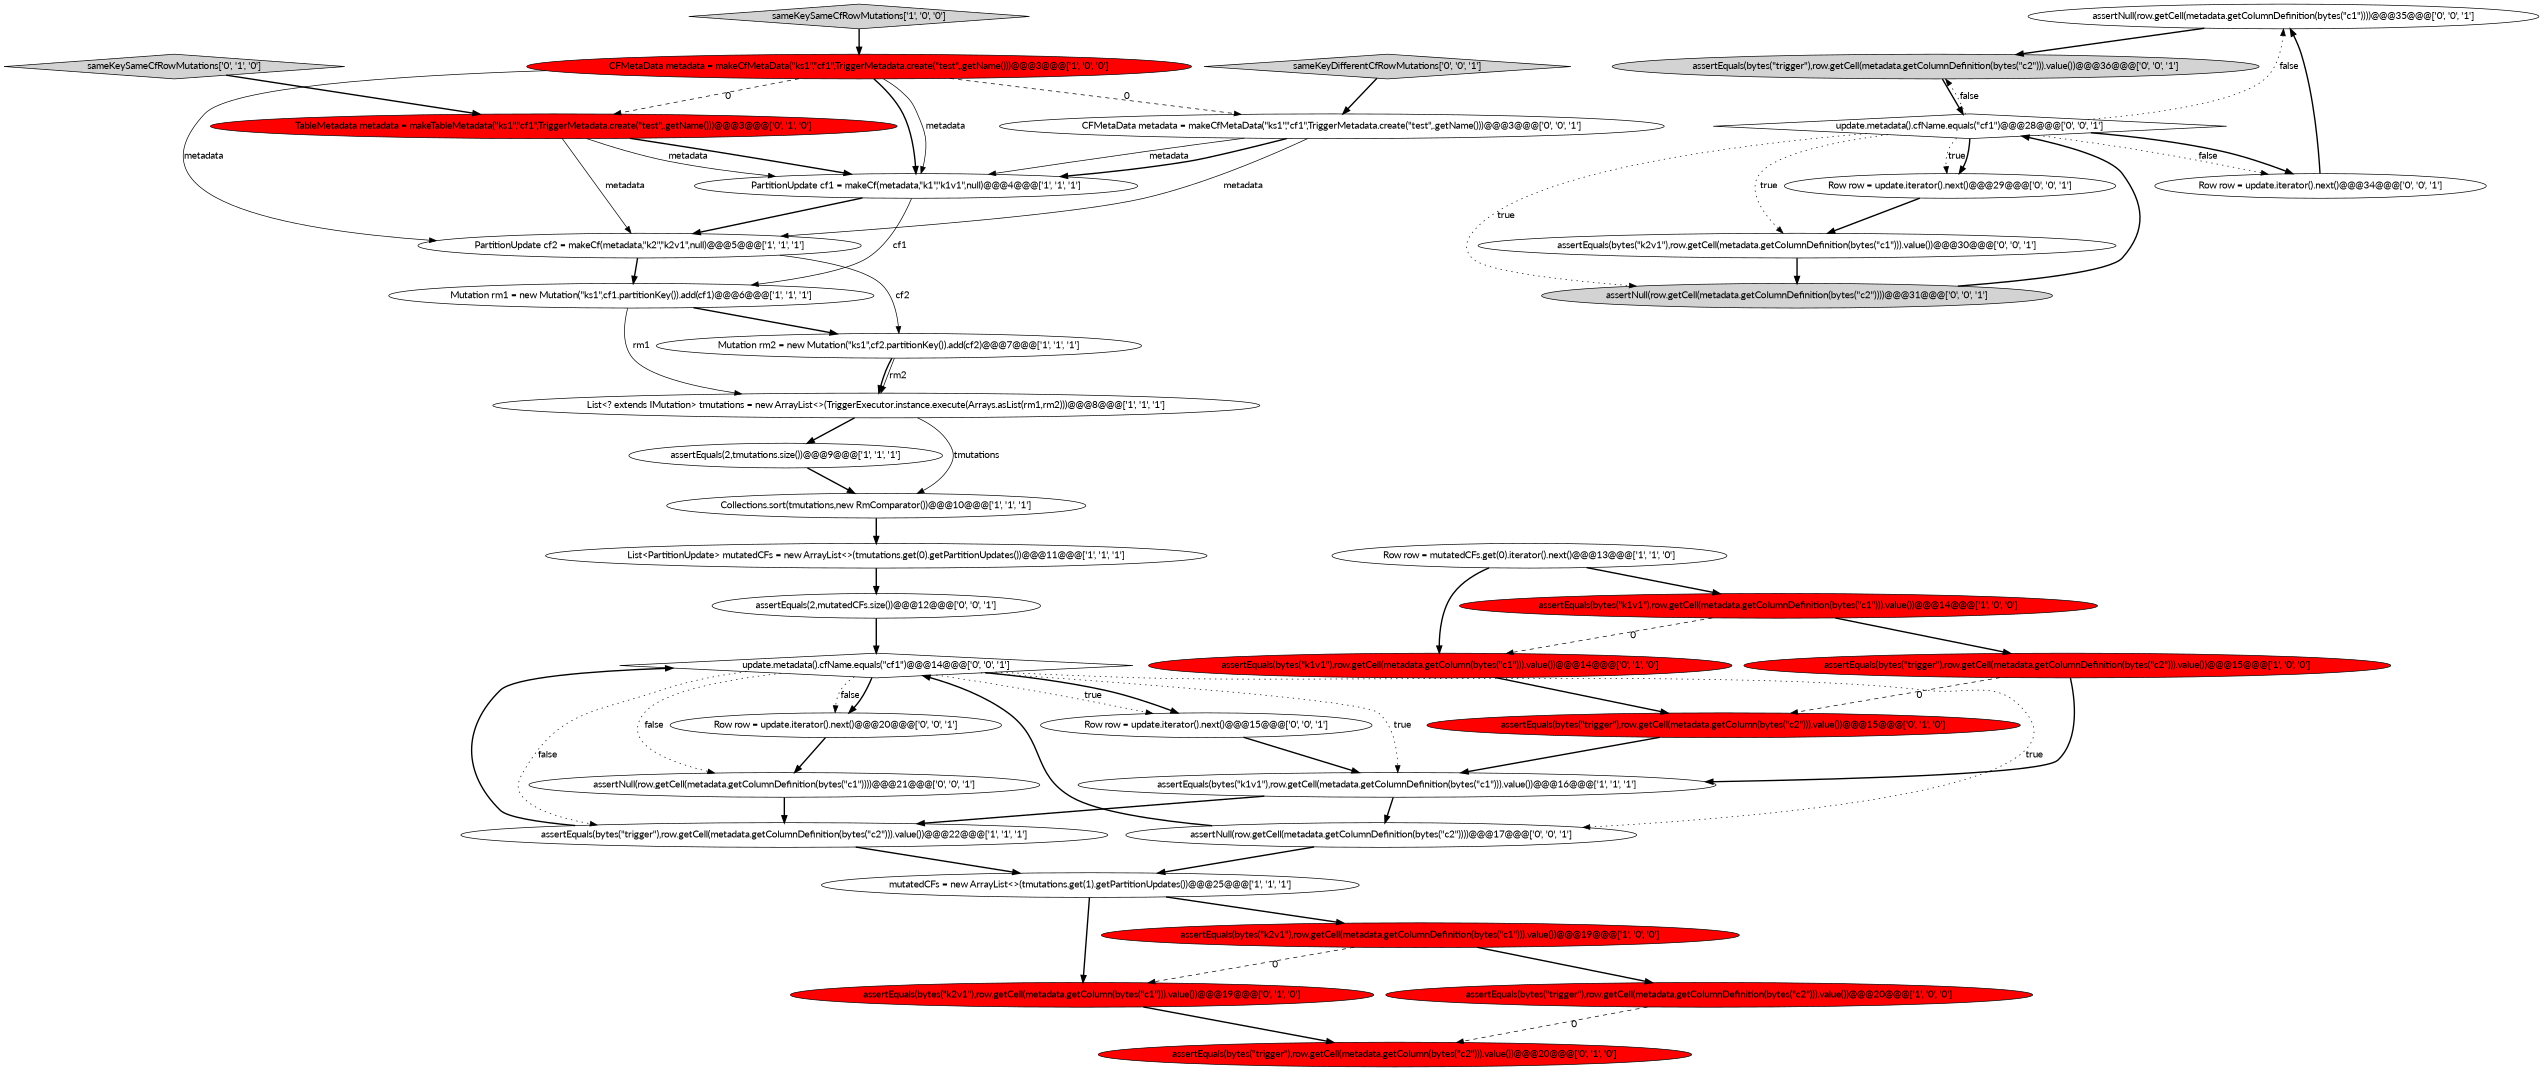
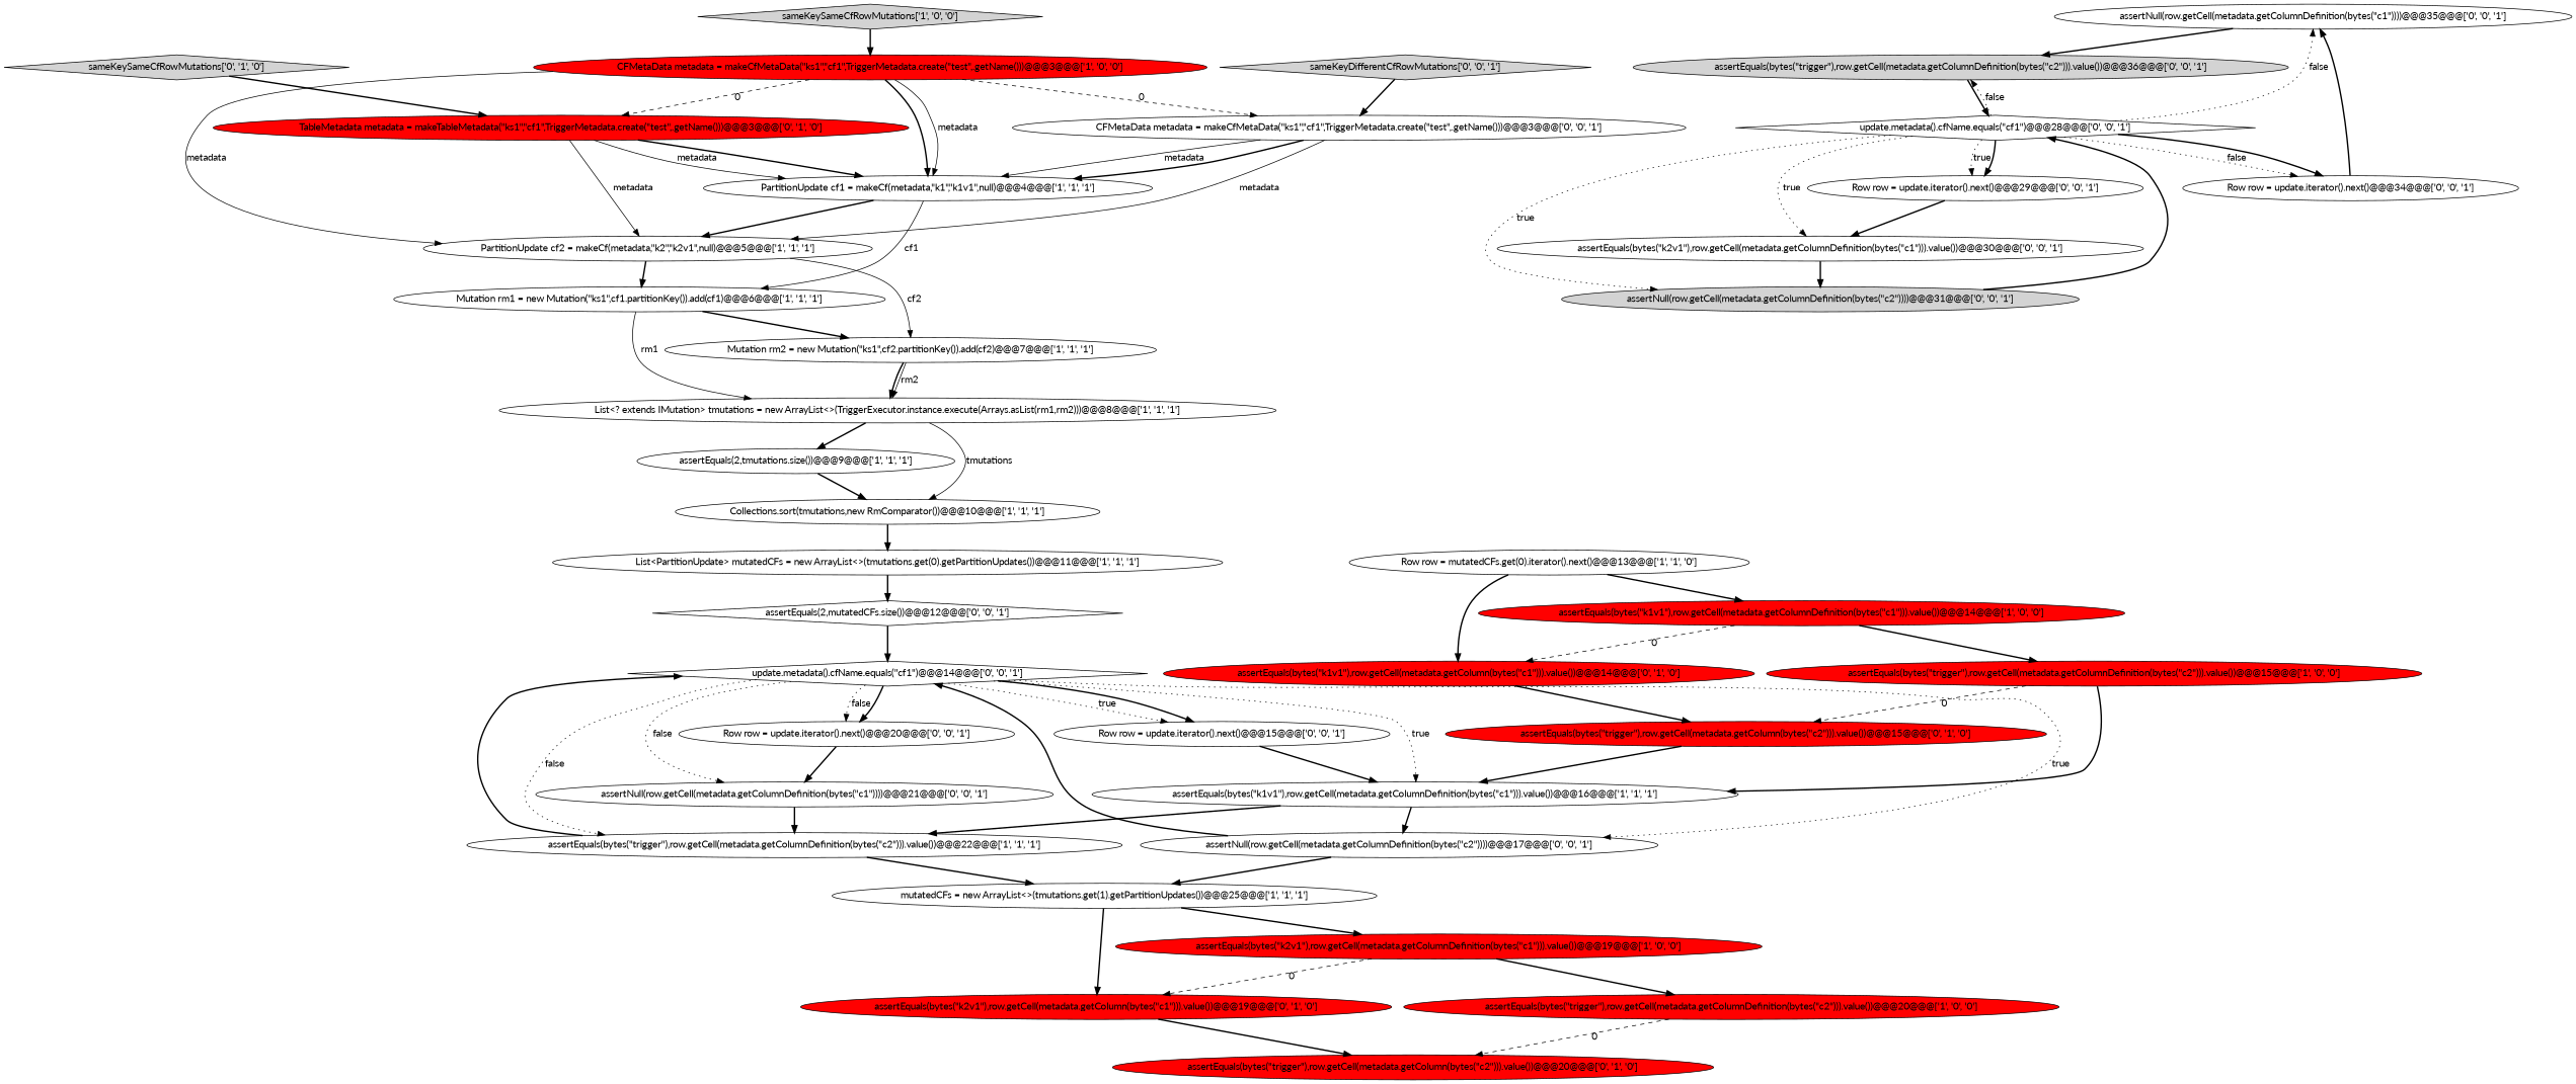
  digraph {
    fontname=Lato
    node [fillcolor=white fontname=Lato shape=ellipse style=filled]
    edge [fontname=Lato style=bold]
    n1 [fillcolor=lightgray label="sameKeySameCfRowMutations['0', '1', '0']" shape=diamond]
    n2 [fillcolor=red label="TableMetadata metadata = makeTableMetadata(\"ks1\",\"cf1\",TriggerMetadata.create(\"test\",.getName()))@@@3@@@['0', '1', '0']"]
    n3 [label="PartitionUpdate cf1 = makeCf(metadata,\"k1\",\"k1v1\",null)@@@4@@@['1', '1', '1']"]
    n4 [label="PartitionUpdate cf2 = makeCf(metadata,\"k2\",\"k2v1\",null)@@@5@@@['1', '1', '1']"]
    n5 [fillcolor=red label="assertEquals(bytes(\"k2v1\"),row.getCell(metadata.getColumn(bytes(\"c1\"))).value())@@@19@@@['0', '1', '0']"]
    n6 [fillcolor=red label="assertEquals(bytes(\"trigger\"),row.getCell(metadata.getColumn(bytes(\"c2\"))).value())@@@20@@@['0', '1', '0']"]
    n7 [label="assertNull(row.getCell(metadata.getColumnDefinition(bytes(\"c1\"))))@@@35@@@['0', '0', '1']"]
    n8 [fillcolor=lightgray label="assertEquals(bytes(\"trigger\"),row.getCell(metadata.getColumnDefinition(bytes(\"c2\"))).value())@@@36@@@['0', '0', '1']"]
    n9 [label="update.metadata().cfName.equals(\"cf1\")@@@28@@@['0', '0', '1']" shape=diamond]
    n10 [label="assertEquals(bytes(\"k2v1\"),row.getCell(metadata.getColumnDefinition(bytes(\"c1\"))).value())@@@30@@@['0', '0', '1']"]
    n11 [fillcolor=lightgray label="assertNull(row.getCell(metadata.getColumnDefinition(bytes(\"c2\"))))@@@31@@@['0', '0', '1']"]
    n12 [fillcolor=red label="assertEquals(bytes(\"trigger\"),row.getCell(metadata.getColumn(bytes(\"c2\"))).value())@@@15@@@['0', '1', '0']"]
    n13 [label="assertEquals(bytes(\"k1v1\"),row.getCell(metadata.getColumnDefinition(bytes(\"c1\"))).value())@@@16@@@['1', '1', '1']"]
    n14 [label="assertEquals(bytes(\"trigger\"),row.getCell(metadata.getColumnDefinition(bytes(\"c2\"))).value())@@@22@@@['1', '1', '1']"]
    n15 [label="assertNull(row.getCell(metadata.getColumnDefinition(bytes(\"c2\"))))@@@17@@@['0', '0', '1']"]
    n16 [fillcolor=lightgray label="sameKeyDifferentCfRowMutations['0', '0', '1']" shape=diamond]
    n17 [label="CFMetaData metadata = makeCfMetaData(\"ks1\",\"cf1\",TriggerMetadata.create(\"test\",.getName()))@@@3@@@['0', '0', '1']"]
    n18 [fillcolor=red label="assertEquals(bytes(\"trigger\"),row.getCell(metadata.getColumnDefinition(bytes(\"c2\"))).value())@@@20@@@['1', '0', '0']"]
    n19 [label="update.metadata().cfName.equals(\"cf1\")@@@14@@@['0', '0', '1']" shape=diamond]
    n20 [label="mutatedCFs = new ArrayList<>(tmutations.get(1).getPartitionUpdates())@@@25@@@['1', '1', '1']"]
    n21 [label="assertNull(row.getCell(metadata.getColumnDefinition(bytes(\"c1\"))))@@@21@@@['0', '0', '1']"]
    n22 [label="Row row = update.iterator().next()@@@20@@@['0', '0', '1']"]
    n23 [label="Row row = update.iterator().next()@@@15@@@['0', '0', '1']"]
    n24 [fillcolor=red label="assertEquals(bytes(\"k2v1\"),row.getCell(metadata.getColumnDefinition(bytes(\"c1\"))).value())@@@19@@@['1', '0', '0']"]
    n25 [label="Row row = update.iterator().next()@@@34@@@['0', '0', '1']"]
    n26 [label="Row row = update.iterator().next()@@@29@@@['0', '0', '1']"]
    n27 [label="assertEquals(2,tmutations.size())@@@9@@@['1', '1', '1']"]
    n28 [label="Collections.sort(tmutations,new RmComparator())@@@10@@@['1', '1', '1']"]
    n29 [label="List<PartitionUpdate> mutatedCFs = new ArrayList<>(tmutations.get(0).getPartitionUpdates())@@@11@@@['1', '1', '1']"]
    n30 [fillcolor=red label="assertEquals(bytes(\"trigger\"),row.getCell(metadata.getColumnDefinition(bytes(\"c2\"))).value())@@@15@@@['1', '0', '0']"]
-   n31 [label="assertEquals(2,mutatedCFs.size())@@@12@@@['0', '0', '1']"]
+   n31 [label="assertEquals(2,mutatedCFs.size())@@@12@@@['0', '0', '1']" shape=diamond]
    n32 [label="Mutation rm1 = new Mutation(\"ks1\",cf1.partitionKey()).add(cf1)@@@6@@@['1', '1', '1']"]
    n33 [label="List<? extends IMutation> tmutations = new ArrayList<>(TriggerExecutor.instance.execute(Arrays.asList(rm1,rm2)))@@@8@@@['1', '1', '1']"]
    n34 [label="Mutation rm2 = new Mutation(\"ks1\",cf2.partitionKey()).add(cf2)@@@7@@@['1', '1', '1']"]
    n35 [fillcolor=lightgray label="sameKeySameCfRowMutations['1', '0', '0']" shape=diamond]
    n36 [fillcolor=red label="CFMetaData metadata = makeCfMetaData(\"ks1\",\"cf1\",TriggerMetadata.create(\"test\",.getName()))@@@3@@@['1', '0', '0']"]
    n37 [fillcolor=red label="assertEquals(bytes(\"k1v1\"),row.getCell(metadata.getColumn(bytes(\"c1\"))).value())@@@14@@@['0', '1', '0']"]
    n38 [label="Row row = mutatedCFs.get(0).iterator().next()@@@13@@@['1', '1', '0']"]
    n39 [fillcolor=red label="assertEquals(bytes(\"k1v1\"),row.getCell(metadata.getColumnDefinition(bytes(\"c1\"))).value())@@@14@@@['1', '0', '0']"]
    n1 -> n2
    n2 -> n3
    n2 -> n3 [label=metadata style=solid]
    n2 -> n4 [label=metadata style=solid]
    n3 -> n4
    n3 -> n32 [label=cf1 style=solid]
    n4 -> n32
    n4 -> n34 [label=cf2 style=solid]
    n5 -> n6
    n7 -> n8
    n8 -> n9
    n9 -> n7 [label=false style=dotted]
    n9 -> n8 [label=false style=dotted]
    n9 -> n10 [label=true style=dotted]
    n9 -> n11 [label=true style=dotted]
    n9 -> n25 [label=false style=dotted]
    n9 -> n25
    n9 -> n26 [label=true style=dotted]
    n9 -> n26
    n10 -> n11
    n11 -> n9
    n12 -> n13
    n13 -> n14
    n13 -> n15
    n14 -> n19
    n14 -> n20
    n15 -> n19
    n15 -> n20
    n16 -> n17
    n17 -> n3 [label=metadata style=solid]
    n17 -> n3
    n17 -> n4 [label=metadata style=solid]
    n18 -> n6 [label=0 style=dashed]
    n19 -> n13 [label=true style=dotted]
    n19 -> n14 [label=false style=dotted]
    n19 -> n15 [label=true style=dotted]
    n19 -> n21 [label=false style=dotted]
    n19 -> n22 [label=false style=dotted]
    n19 -> n22
    n19 -> n23 [label=true style=dotted]
    n19 -> n23
    n20 -> n5
    n20 -> n24
    n21 -> n14
    n22 -> n21
    n23 -> n13
    n24 -> n5 [label=0 style=dashed]
    n24 -> n18
    n25 -> n7
    n26 -> n10
    n27 -> n28
    n28 -> n29
    n29 -> n31
    n30 -> n12 [label=0 style=dashed]
    n30 -> n13
    n31 -> n19
    n32 -> n33 [label=rm1 style=solid]
    n32 -> n34
    n33 -> n27
    n33 -> n28 [label=tmutations style=solid]
    n34 -> n33
    n34 -> n33 [label=rm2 style=solid]
    n35 -> n36
    n36 -> n2 [label=0 style=dashed]
    n36 -> n3
    n36 -> n3 [label=metadata style=solid]
    n36 -> n4 [label=metadata style=solid]
    n36 -> n17 [label=0 style=dashed]
    n37 -> n12
    n38 -> n37
    n38 -> n39
    n39 -> n30
    n39 -> n37 [label=0 style=dashed]
  }
